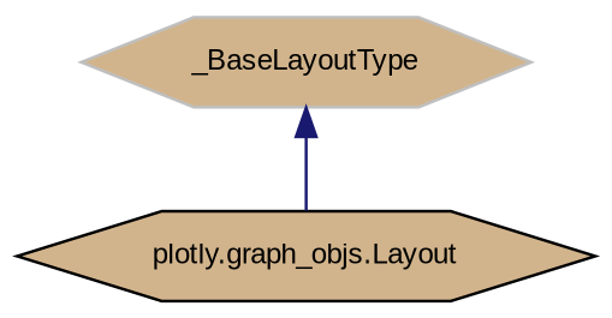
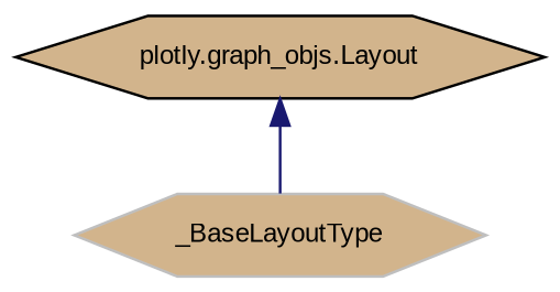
  digraph {
    rankdir=TB
    fontname="Liberation Sans"
    node [fillcolor=tan fontname="Liberation Sans" fontsize=10 shape=hexagon style=filled]
    n1 [color=grey75 height=0.2 label=_BaseLayoutType width=0.4]
    n2 [color=black height=0.2 label="plotly.graph_objs.Layout" width=0.4]
-   n1 -> n2 [color=midnightblue dir=back fontname="Liberation Sans" fontsize=10 labelfontname=Helvetica labelfontsize=10 style=solid]
+   n2 -> n1 [color=midnightblue dir=back fontname="Liberation Sans" fontsize=10 labelfontname=Helvetica labelfontsize=10 style=solid]
  }
